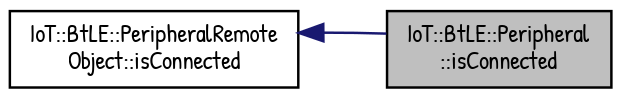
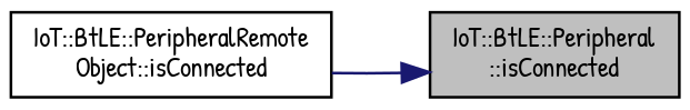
  digraph {
    rankdir=RL
    fontname="Patrick Hand"
    node [color=black fontname="Patrick Hand" fontsize=10 shape=record style=filled]
    n1 [fillcolor=grey75 fontcolor=black height=0.2 label="IoT::BtLE::Peripheral\l::isConnected" width=0.4]
    n2 [fillcolor=white height=0.2 label="IoT::BtLE::PeripheralRemote\lObject::isConnected" width=0.4]
-   n2 -> n1 [color=midnightblue dir=back fontname="Patrick Hand" fontsize=10 labelfontname=Helvetica labelfontsize=10 style=solid]
+   n1 -> n2 [color=midnightblue dir=back fontname="Patrick Hand" fontsize=10 labelfontname=Helvetica labelfontsize=10 style=solid]
  }
